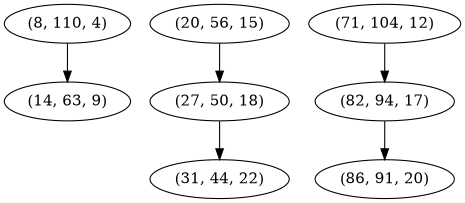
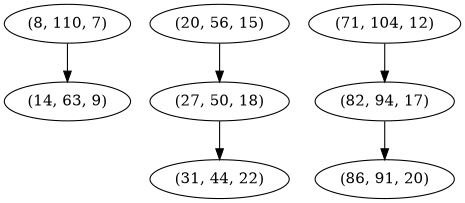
  digraph {
-   "(8, 110, 7)" [label="(8, 110, 4)"]
+   "(8, 110, 7)"
    "(14, 63, 9)"
    "(20, 56, 15)"
    "(27, 50, 18)"
    "(31, 44, 22)"
    "(71, 104, 12)"
    "(82, 94, 17)"
    "(86, 91, 20)"
    "(8, 110, 7)" -> "(14, 63, 9)"
    "(20, 56, 15)" -> "(27, 50, 18)"
    "(27, 50, 18)" -> "(31, 44, 22)"
    "(71, 104, 12)" -> "(82, 94, 17)"
    "(82, 94, 17)" -> "(86, 91, 20)"
  }
